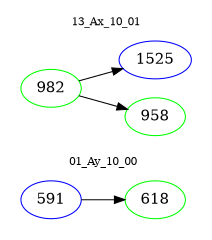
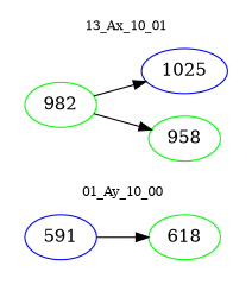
  digraph {
    rankdir=LR
    node [color=green]
    edge [color=black]
    n1 [color=blue label=591]
    n2 [label=618]
    n3 [label=982]
    n4 [label=958]
-   n5 [color=blue label=1525]
+   n5 [color=blue label=1025]
    subgraph cluster_1 {
      color=white
      fontsize=10
      label="01_Ay_10_00"
      n1
      n2
    }
    subgraph cluster_2 {
      color=white
      fontsize=10
      label="13_Ax_10_01"
      n3
      n4
      n5
    }
    n1 -> n2
    n3 -> n4
    n3 -> n5
  }
